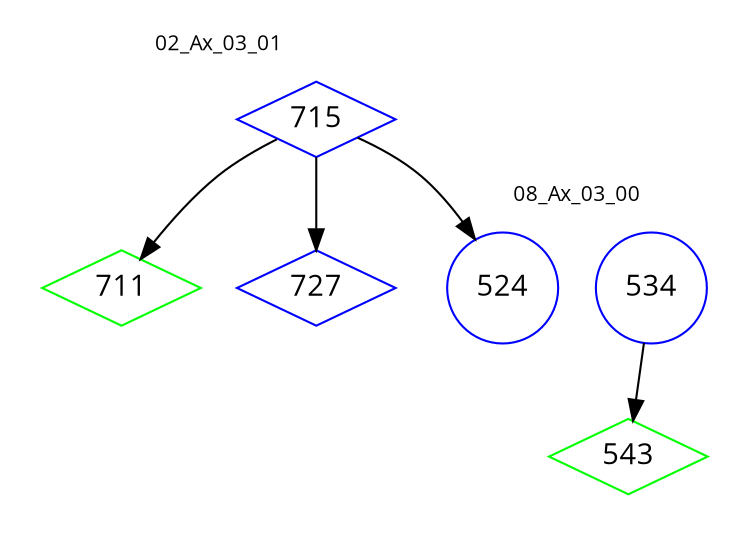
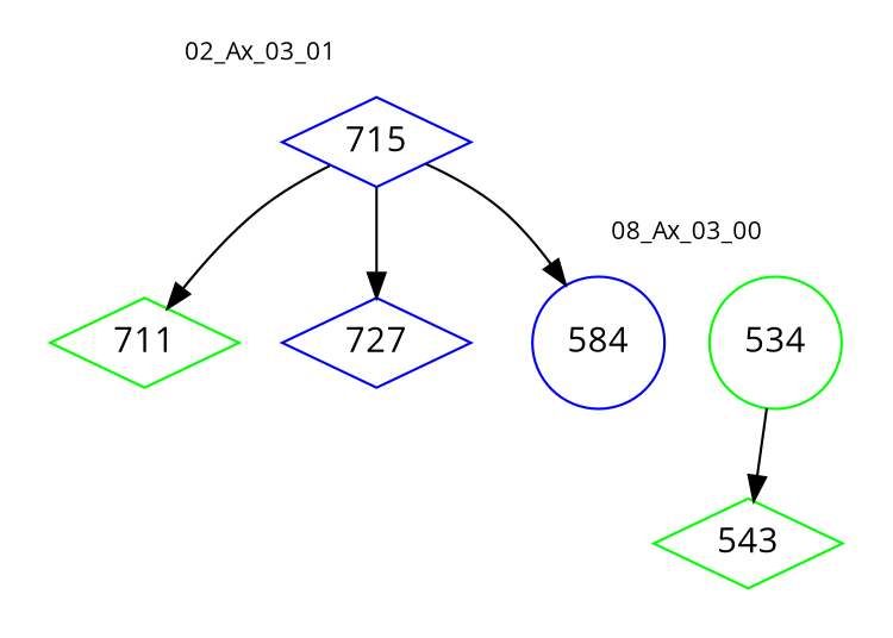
  digraph {
    fontname="Open Sans"
    node [color=blue fontname="Open Sans" shape=diamond]
    edge [color=black fontname="Open Sans"]
-   n1 [label=534 shape=circle]
-   n2 [label=524 shape=circle]
+   n1 [color=green label=534 shape=circle]
+   n2 [label=584 shape=circle]
    n3 [color=green label=543]
    n4 [label=715]
    n5 [color=green label=711]
    n6 [label=727]
    subgraph cluster_1 {
      color=white
      fontsize=10
      label="08_Ax_03_00"
      n1
      n2
      n3
    }
    subgraph cluster_2 {
      color=white
      fontsize=10
      label="02_Ax_03_01"
      n4
      n5
      n6
    }
    n1 -> n3
    n4 -> n2
    n4 -> n5
    n4 -> n6
  }
